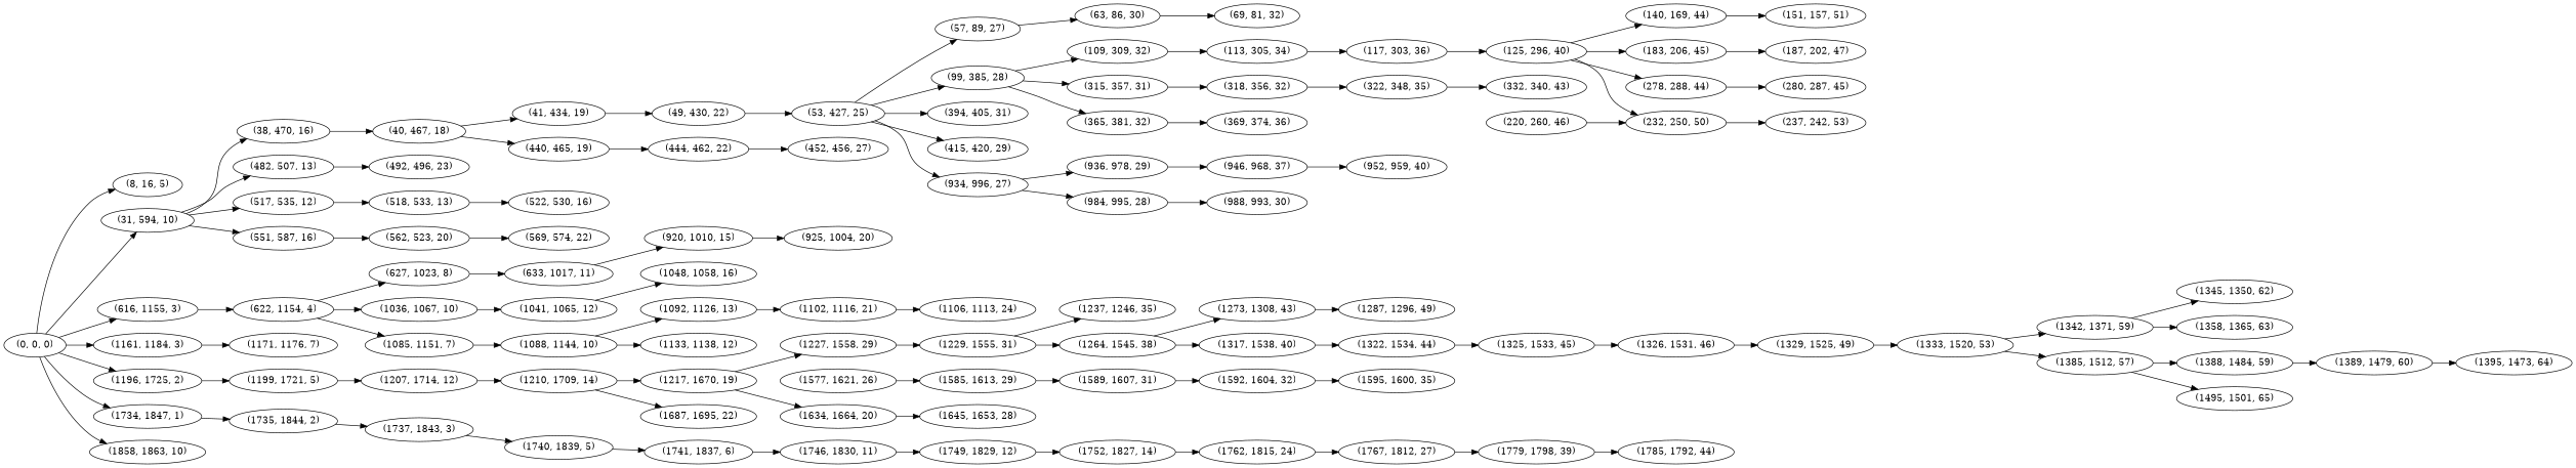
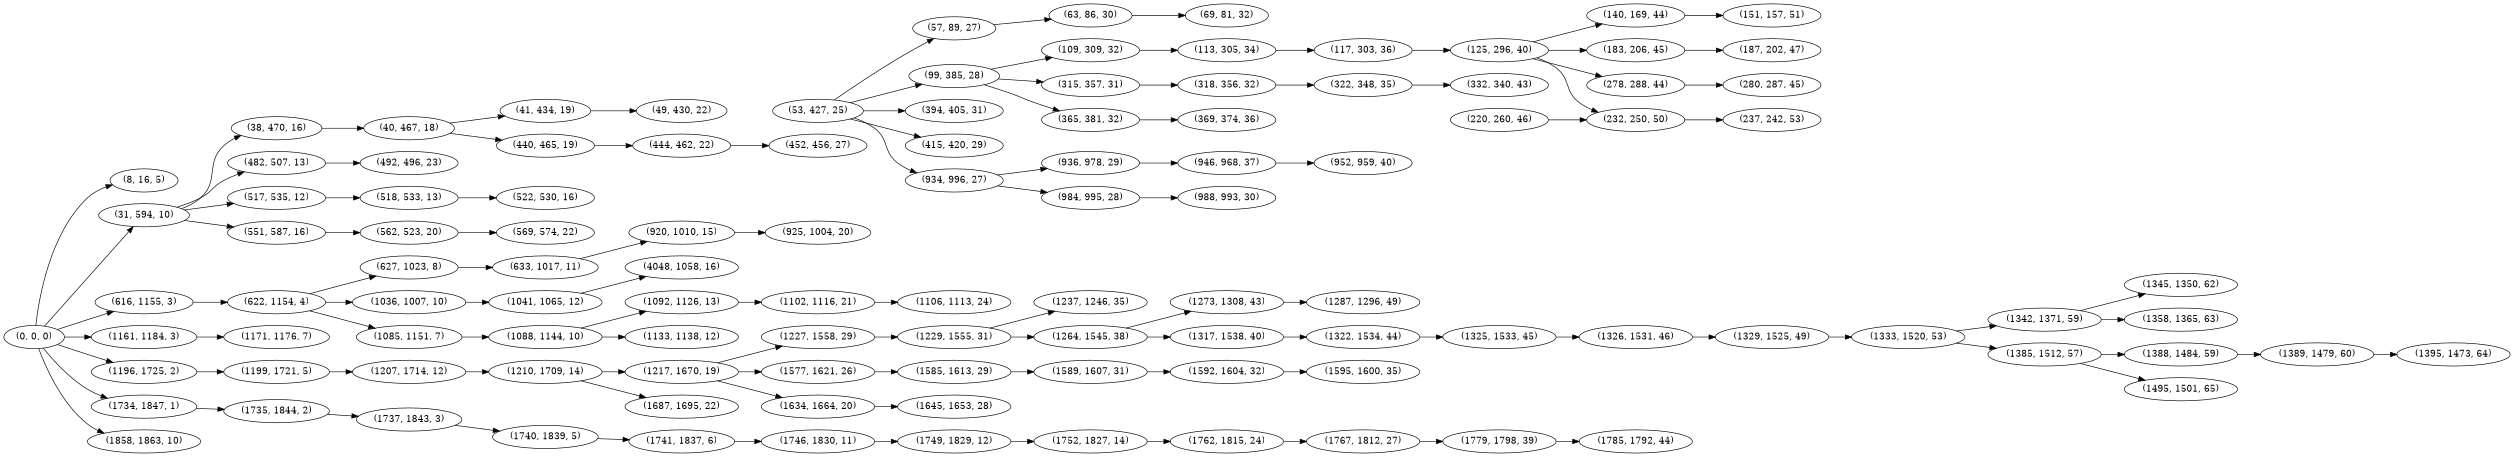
  digraph {
    rankdir=LR
    "(0, 0, 0)"
    "(8, 16, 5)"
    "(31, 594, 10)"
    "(616, 1155, 3)"
    "(1161, 1184, 3)"
    "(1196, 1725, 2)"
    "(1734, 1847, 1)"
    "(1858, 1863, 10)"
    "(38, 470, 16)"
    "(482, 507, 13)"
    "(517, 535, 12)"
    "(551, 587, 16)"
    "(622, 1154, 4)"
    "(1171, 1176, 7)"
    "(1199, 1721, 5)"
    "(1735, 1844, 2)"
    "(40, 467, 18)"
    "(492, 496, 23)"
    "(518, 533, 13)"
    n20 [label="(562, 523, 20)"]
    "(41, 434, 19)"
    "(440, 465, 19)"
    "(49, 430, 22)"
    "(444, 462, 22)"
    "(53, 427, 25)"
    "(57, 89, 27)"
    "(99, 385, 28)"
    "(394, 405, 31)"
    "(415, 420, 29)"
    "(934, 996, 27)"
    "(63, 86, 30)"
    "(109, 309, 32)"
    "(315, 357, 31)"
    "(365, 381, 32)"
    "(69, 81, 32)"
    "(113, 305, 34)"
    "(318, 356, 32)"
    "(369, 374, 36)"
    "(117, 303, 36)"
    "(125, 296, 40)"
    "(140, 169, 44)"
    "(183, 206, 45)"
    "(278, 288, 44)"
    "(232, 250, 50)"
    "(151, 157, 51)"
    "(187, 202, 47)"
    "(220, 260, 46)"
    "(280, 287, 45)"
    "(237, 242, 53)"
    "(322, 348, 35)"
    "(332, 340, 43)"
    "(452, 456, 27)"
    "(522, 530, 16)"
    "(569, 574, 22)"
    "(627, 1023, 8)"
-   "(1036, 1067, 10)"
+   "(1036, 1067, 10)" [label="(1036, 1007, 10)"]
    "(1085, 1151, 7)"
    "(633, 1017, 11)"
    "(1041, 1065, 12)"
    "(1088, 1144, 10)"
    "(920, 1010, 15)"
    "(925, 1004, 20)"
    "(936, 978, 29)"
    "(984, 995, 28)"
    "(946, 968, 37)"
    "(988, 993, 30)"
    "(952, 959, 40)"
-   "(1048, 1058, 16)"
+   "(1048, 1058, 16)" [label="(4048, 1058, 16)"]
    "(1092, 1126, 13)"
    "(1133, 1138, 12)"
    "(1102, 1116, 21)"
    "(1106, 1113, 24)"
    "(1207, 1714, 12)"
    "(1210, 1709, 14)"
    "(1217, 1670, 19)"
    "(1687, 1695, 22)"
    "(1227, 1558, 29)"
    "(1577, 1621, 26)"
    "(1634, 1664, 20)"
    "(1229, 1555, 31)"
    "(1585, 1613, 29)"
    "(1645, 1653, 28)"
    "(1237, 1246, 35)"
    "(1264, 1545, 38)"
    "(1273, 1308, 43)"
    "(1317, 1538, 40)"
    "(1287, 1296, 49)"
    "(1322, 1534, 44)"
    "(1325, 1533, 45)"
    "(1326, 1531, 46)"
    "(1329, 1525, 49)"
    "(1333, 1520, 53)"
    "(1342, 1371, 59)"
    "(1385, 1512, 57)"
    "(1345, 1350, 62)"
    "(1358, 1365, 63)"
    "(1388, 1484, 59)"
    "(1495, 1501, 65)"
    "(1389, 1479, 60)"
    "(1395, 1473, 64)"
    "(1589, 1607, 31)"
    "(1592, 1604, 32)"
    "(1595, 1600, 35)"
    "(1737, 1843, 3)"
    "(1740, 1839, 5)"
    "(1741, 1837, 6)"
    "(1746, 1830, 11)"
    "(1749, 1829, 12)"
    "(1752, 1827, 14)"
    "(1762, 1815, 24)"
    "(1767, 1812, 27)"
    "(1779, 1798, 39)"
    "(1785, 1792, 44)"
    "(0, 0, 0)" -> "(8, 16, 5)"
    "(0, 0, 0)" -> "(31, 594, 10)"
    "(0, 0, 0)" -> "(616, 1155, 3)"
    "(0, 0, 0)" -> "(1161, 1184, 3)"
    "(0, 0, 0)" -> "(1196, 1725, 2)"
    "(0, 0, 0)" -> "(1734, 1847, 1)"
    "(0, 0, 0)" -> "(1858, 1863, 10)"
    "(31, 594, 10)" -> "(38, 470, 16)"
    "(31, 594, 10)" -> "(482, 507, 13)"
    "(31, 594, 10)" -> "(517, 535, 12)"
    "(31, 594, 10)" -> "(551, 587, 16)"
    "(616, 1155, 3)" -> "(622, 1154, 4)"
    "(1161, 1184, 3)" -> "(1171, 1176, 7)"
    "(1196, 1725, 2)" -> "(1199, 1721, 5)"
    "(1734, 1847, 1)" -> "(1735, 1844, 2)"
    "(38, 470, 16)" -> "(40, 467, 18)"
    "(482, 507, 13)" -> "(492, 496, 23)"
    "(517, 535, 12)" -> "(518, 533, 13)"
    "(551, 587, 16)" -> n20
    "(622, 1154, 4)" -> "(627, 1023, 8)"
    "(622, 1154, 4)" -> "(1036, 1067, 10)"
    "(622, 1154, 4)" -> "(1085, 1151, 7)"
    "(1199, 1721, 5)" -> "(1207, 1714, 12)"
    "(1735, 1844, 2)" -> "(1737, 1843, 3)"
    "(40, 467, 18)" -> "(41, 434, 19)"
    "(40, 467, 18)" -> "(440, 465, 19)"
    "(518, 533, 13)" -> "(522, 530, 16)"
    n20 -> "(569, 574, 22)"
    "(41, 434, 19)" -> "(49, 430, 22)"
    "(440, 465, 19)" -> "(444, 462, 22)"
-   "(49, 430, 22)" -> "(53, 427, 25)"
    "(444, 462, 22)" -> "(452, 456, 27)"
    "(53, 427, 25)" -> "(57, 89, 27)"
    "(53, 427, 25)" -> "(99, 385, 28)"
    "(53, 427, 25)" -> "(394, 405, 31)"
    "(53, 427, 25)" -> "(415, 420, 29)"
    "(53, 427, 25)" -> "(934, 996, 27)"
    "(57, 89, 27)" -> "(63, 86, 30)"
    "(99, 385, 28)" -> "(109, 309, 32)"
    "(99, 385, 28)" -> "(315, 357, 31)"
    "(99, 385, 28)" -> "(365, 381, 32)"
    "(934, 996, 27)" -> "(936, 978, 29)"
    "(934, 996, 27)" -> "(984, 995, 28)"
    "(63, 86, 30)" -> "(69, 81, 32)"
    "(109, 309, 32)" -> "(113, 305, 34)"
    "(315, 357, 31)" -> "(318, 356, 32)"
    "(365, 381, 32)" -> "(369, 374, 36)"
    "(113, 305, 34)" -> "(117, 303, 36)"
    "(318, 356, 32)" -> "(322, 348, 35)"
    "(117, 303, 36)" -> "(125, 296, 40)"
    "(125, 296, 40)" -> "(140, 169, 44)"
    "(125, 296, 40)" -> "(183, 206, 45)"
    "(125, 296, 40)" -> "(278, 288, 44)"
    "(125, 296, 40)" -> "(232, 250, 50)"
    "(140, 169, 44)" -> "(151, 157, 51)"
    "(183, 206, 45)" -> "(187, 202, 47)"
    "(278, 288, 44)" -> "(280, 287, 45)"
    "(232, 250, 50)" -> "(237, 242, 53)"
    "(220, 260, 46)" -> "(232, 250, 50)"
    "(322, 348, 35)" -> "(332, 340, 43)"
    "(627, 1023, 8)" -> "(633, 1017, 11)"
    "(1036, 1067, 10)" -> "(1041, 1065, 12)"
    "(1085, 1151, 7)" -> "(1088, 1144, 10)"
    "(633, 1017, 11)" -> "(920, 1010, 15)"
    "(1041, 1065, 12)" -> "(1048, 1058, 16)"
    "(1088, 1144, 10)" -> "(1092, 1126, 13)"
    "(1088, 1144, 10)" -> "(1133, 1138, 12)"
    "(920, 1010, 15)" -> "(925, 1004, 20)"
    "(936, 978, 29)" -> "(946, 968, 37)"
    "(984, 995, 28)" -> "(988, 993, 30)"
    "(946, 968, 37)" -> "(952, 959, 40)"
    "(1092, 1126, 13)" -> "(1102, 1116, 21)"
    "(1102, 1116, 21)" -> "(1106, 1113, 24)"
    "(1207, 1714, 12)" -> "(1210, 1709, 14)"
    "(1210, 1709, 14)" -> "(1217, 1670, 19)"
    "(1210, 1709, 14)" -> "(1687, 1695, 22)"
    "(1217, 1670, 19)" -> "(1227, 1558, 29)"
+   "(1217, 1670, 19)" -> "(1577, 1621, 26)"
    "(1217, 1670, 19)" -> "(1634, 1664, 20)"
    "(1227, 1558, 29)" -> "(1229, 1555, 31)"
    "(1577, 1621, 26)" -> "(1585, 1613, 29)"
    "(1634, 1664, 20)" -> "(1645, 1653, 28)"
    "(1229, 1555, 31)" -> "(1237, 1246, 35)"
    "(1229, 1555, 31)" -> "(1264, 1545, 38)"
    "(1585, 1613, 29)" -> "(1589, 1607, 31)"
    "(1264, 1545, 38)" -> "(1273, 1308, 43)"
    "(1264, 1545, 38)" -> "(1317, 1538, 40)"
    "(1273, 1308, 43)" -> "(1287, 1296, 49)"
    "(1317, 1538, 40)" -> "(1322, 1534, 44)"
    "(1322, 1534, 44)" -> "(1325, 1533, 45)"
    "(1325, 1533, 45)" -> "(1326, 1531, 46)"
    "(1326, 1531, 46)" -> "(1329, 1525, 49)"
    "(1329, 1525, 49)" -> "(1333, 1520, 53)"
    "(1333, 1520, 53)" -> "(1342, 1371, 59)"
    "(1333, 1520, 53)" -> "(1385, 1512, 57)"
    "(1342, 1371, 59)" -> "(1345, 1350, 62)"
    "(1342, 1371, 59)" -> "(1358, 1365, 63)"
    "(1385, 1512, 57)" -> "(1388, 1484, 59)"
    "(1385, 1512, 57)" -> "(1495, 1501, 65)"
    "(1388, 1484, 59)" -> "(1389, 1479, 60)"
    "(1389, 1479, 60)" -> "(1395, 1473, 64)"
    "(1589, 1607, 31)" -> "(1592, 1604, 32)"
    "(1592, 1604, 32)" -> "(1595, 1600, 35)"
    "(1737, 1843, 3)" -> "(1740, 1839, 5)"
    "(1740, 1839, 5)" -> "(1741, 1837, 6)"
    "(1741, 1837, 6)" -> "(1746, 1830, 11)"
    "(1746, 1830, 11)" -> "(1749, 1829, 12)"
    "(1749, 1829, 12)" -> "(1752, 1827, 14)"
    "(1752, 1827, 14)" -> "(1762, 1815, 24)"
    "(1762, 1815, 24)" -> "(1767, 1812, 27)"
    "(1767, 1812, 27)" -> "(1779, 1798, 39)"
    "(1779, 1798, 39)" -> "(1785, 1792, 44)"
  }
